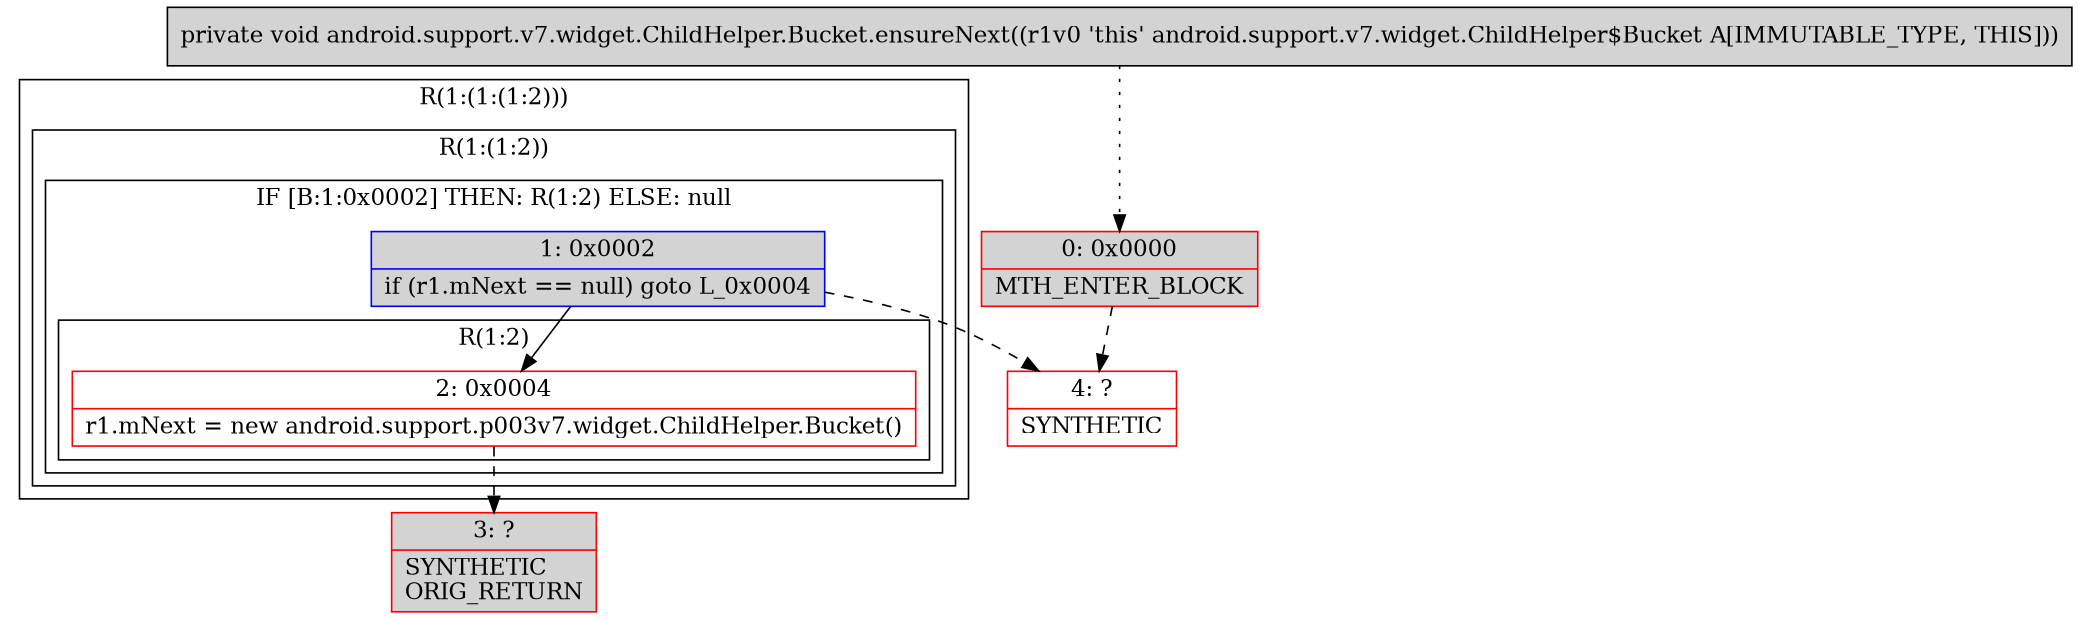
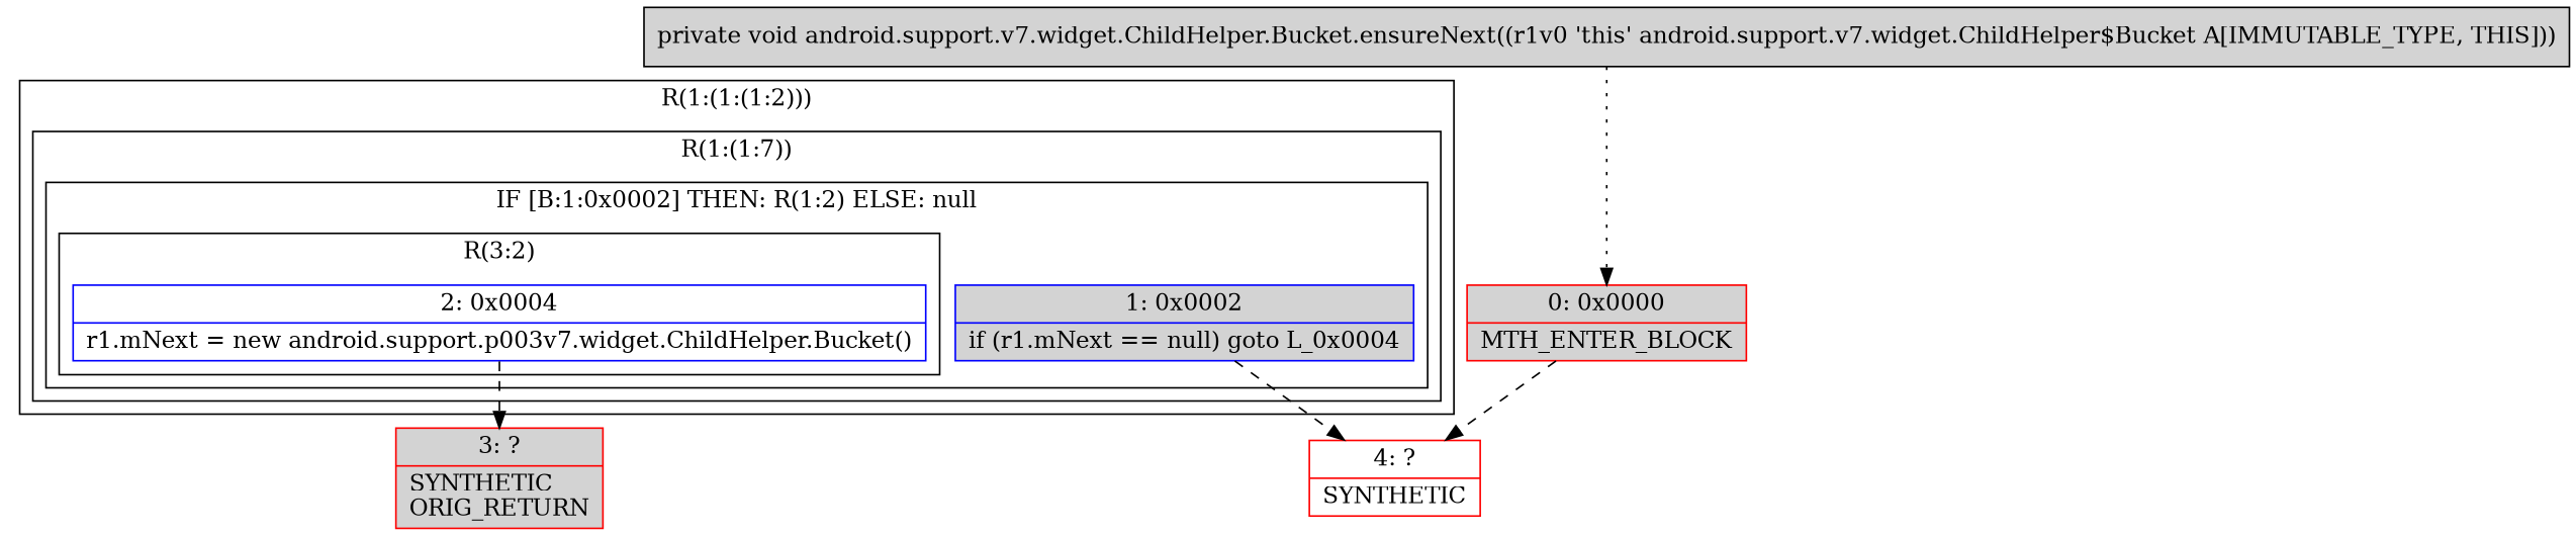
  digraph {
    node [color=red fillcolor=lightgrey shape=record style=filled]
    edge [style=dashed]
-   n1 [fillcolor=white label="{2\:\ 0x0004|r1.mNext = new android.support.p003v7.widget.ChildHelper.Bucket()\l}"]
+   n1 [color=blue fillcolor=white label="{2\:\ 0x0004|r1.mNext = new android.support.p003v7.widget.ChildHelper.Bucket()\l}"]
    n2 [color=blue label="{1\:\ 0x0002|if (r1.mNext == null) goto L_0x0004\l}"]
    n3 [label="{3\:\ ?|SYNTHETIC\lORIG_RETURN\l}"]
    n4 [fillcolor=white label="{4\:\ ?|SYNTHETIC\l}"]
    n5 [label="{0\:\ 0x0000|MTH_ENTER_BLOCK\l}"]
    n6 [label="{private void android.support.v7.widget.ChildHelper.Bucket.ensureNext((r1v0 'this' android.support.v7.widget.ChildHelper$Bucket A[IMMUTABLE_TYPE, THIS])) }" color=""]
    subgraph cluster_1 {
      label="R(1:(1:(1:2)))"
      subgraph cluster_2 {
-       label="R(1:(1:2))"
+       label="R(1:(1:7))"
        subgraph cluster_3 {
          label="IF [B:1:0x0002] THEN: R(1:2) ELSE: null"
          n2
          subgraph cluster_4 {
-           label="R(1:2)"
+           label="R(3:2)"
            n1
          }
        }
      }
    }
    n1 -> n3
-   n2 -> n1 [style=solid]
    n2 -> n4
    n5 -> n4
    n6 -> n5 [style=dotted]
  }
